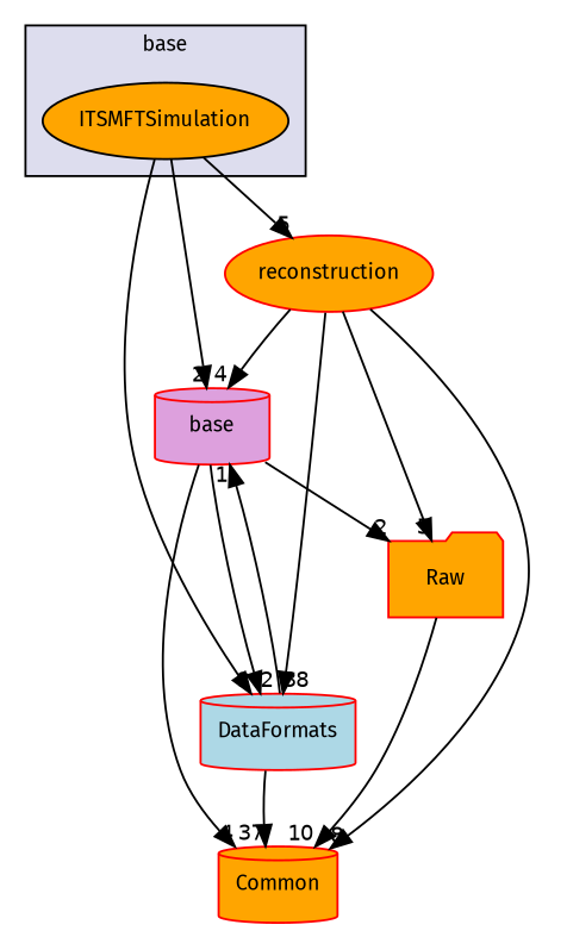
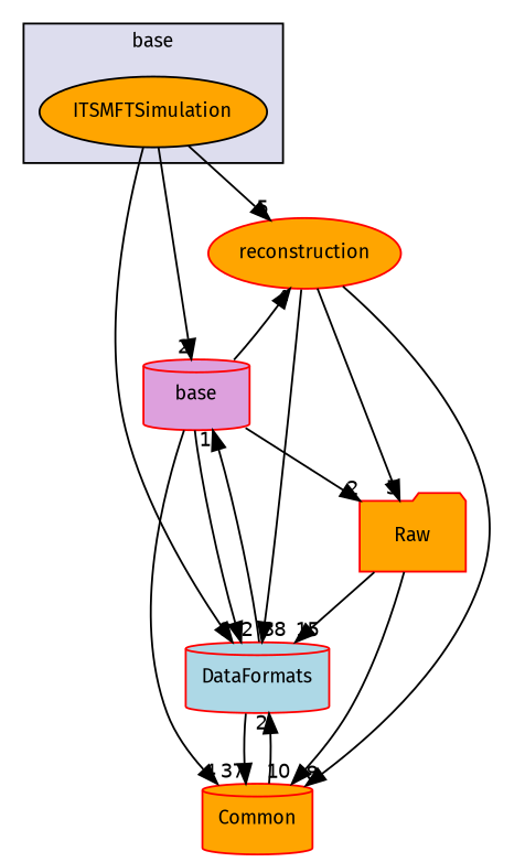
  digraph {
    compound=true
    fontname="Fira Sans"
    node [fillcolor=orange fontname="Fira Sans" fontsize=10 shape=cylinder style=filled color=red]
    edge [fontname="Fira Sans" headlabel=2 labeldistance=1.5 labelfontname=Helvetica labelfontsize=10]
    n1 [label=ITSMFTSimulation pencolor=black shape=ellipse color=""]
    n2 [label=reconstruction shape=ellipse]
    n3 [fillcolor=plum label=base]
    n4 [fillcolor=lightblue label=DataFormats]
    n5 [label=Common]
    n6 [label=Raw shape=folder]
    subgraph cluster_1 {
      bgcolor="#ddddee"
      fontsize=10
      label=base
      pencolor=black
      n1
    }
    n1 -> n2 [headlabel=5]
    n1 -> n3
    n1 -> n4 [headlabel=8]
-   n2 -> n3 [headlabel=4]
+   n3 -> n2 [headlabel=4]
    n2 -> n4 [headlabel=38]
    n2 -> n5 [headlabel=8]
    n2 -> n6 [headlabel=5]
    n3 -> n4
    n3 -> n5 [headlabel=4]
    n3 -> n6
    n4 -> n3 [headlabel=1]
    n4 -> n5 [headlabel=37]
+   n5 -> n4
+   n6 -> n4 [headlabel=15]
    n6 -> n5 [headlabel=10]
  }
